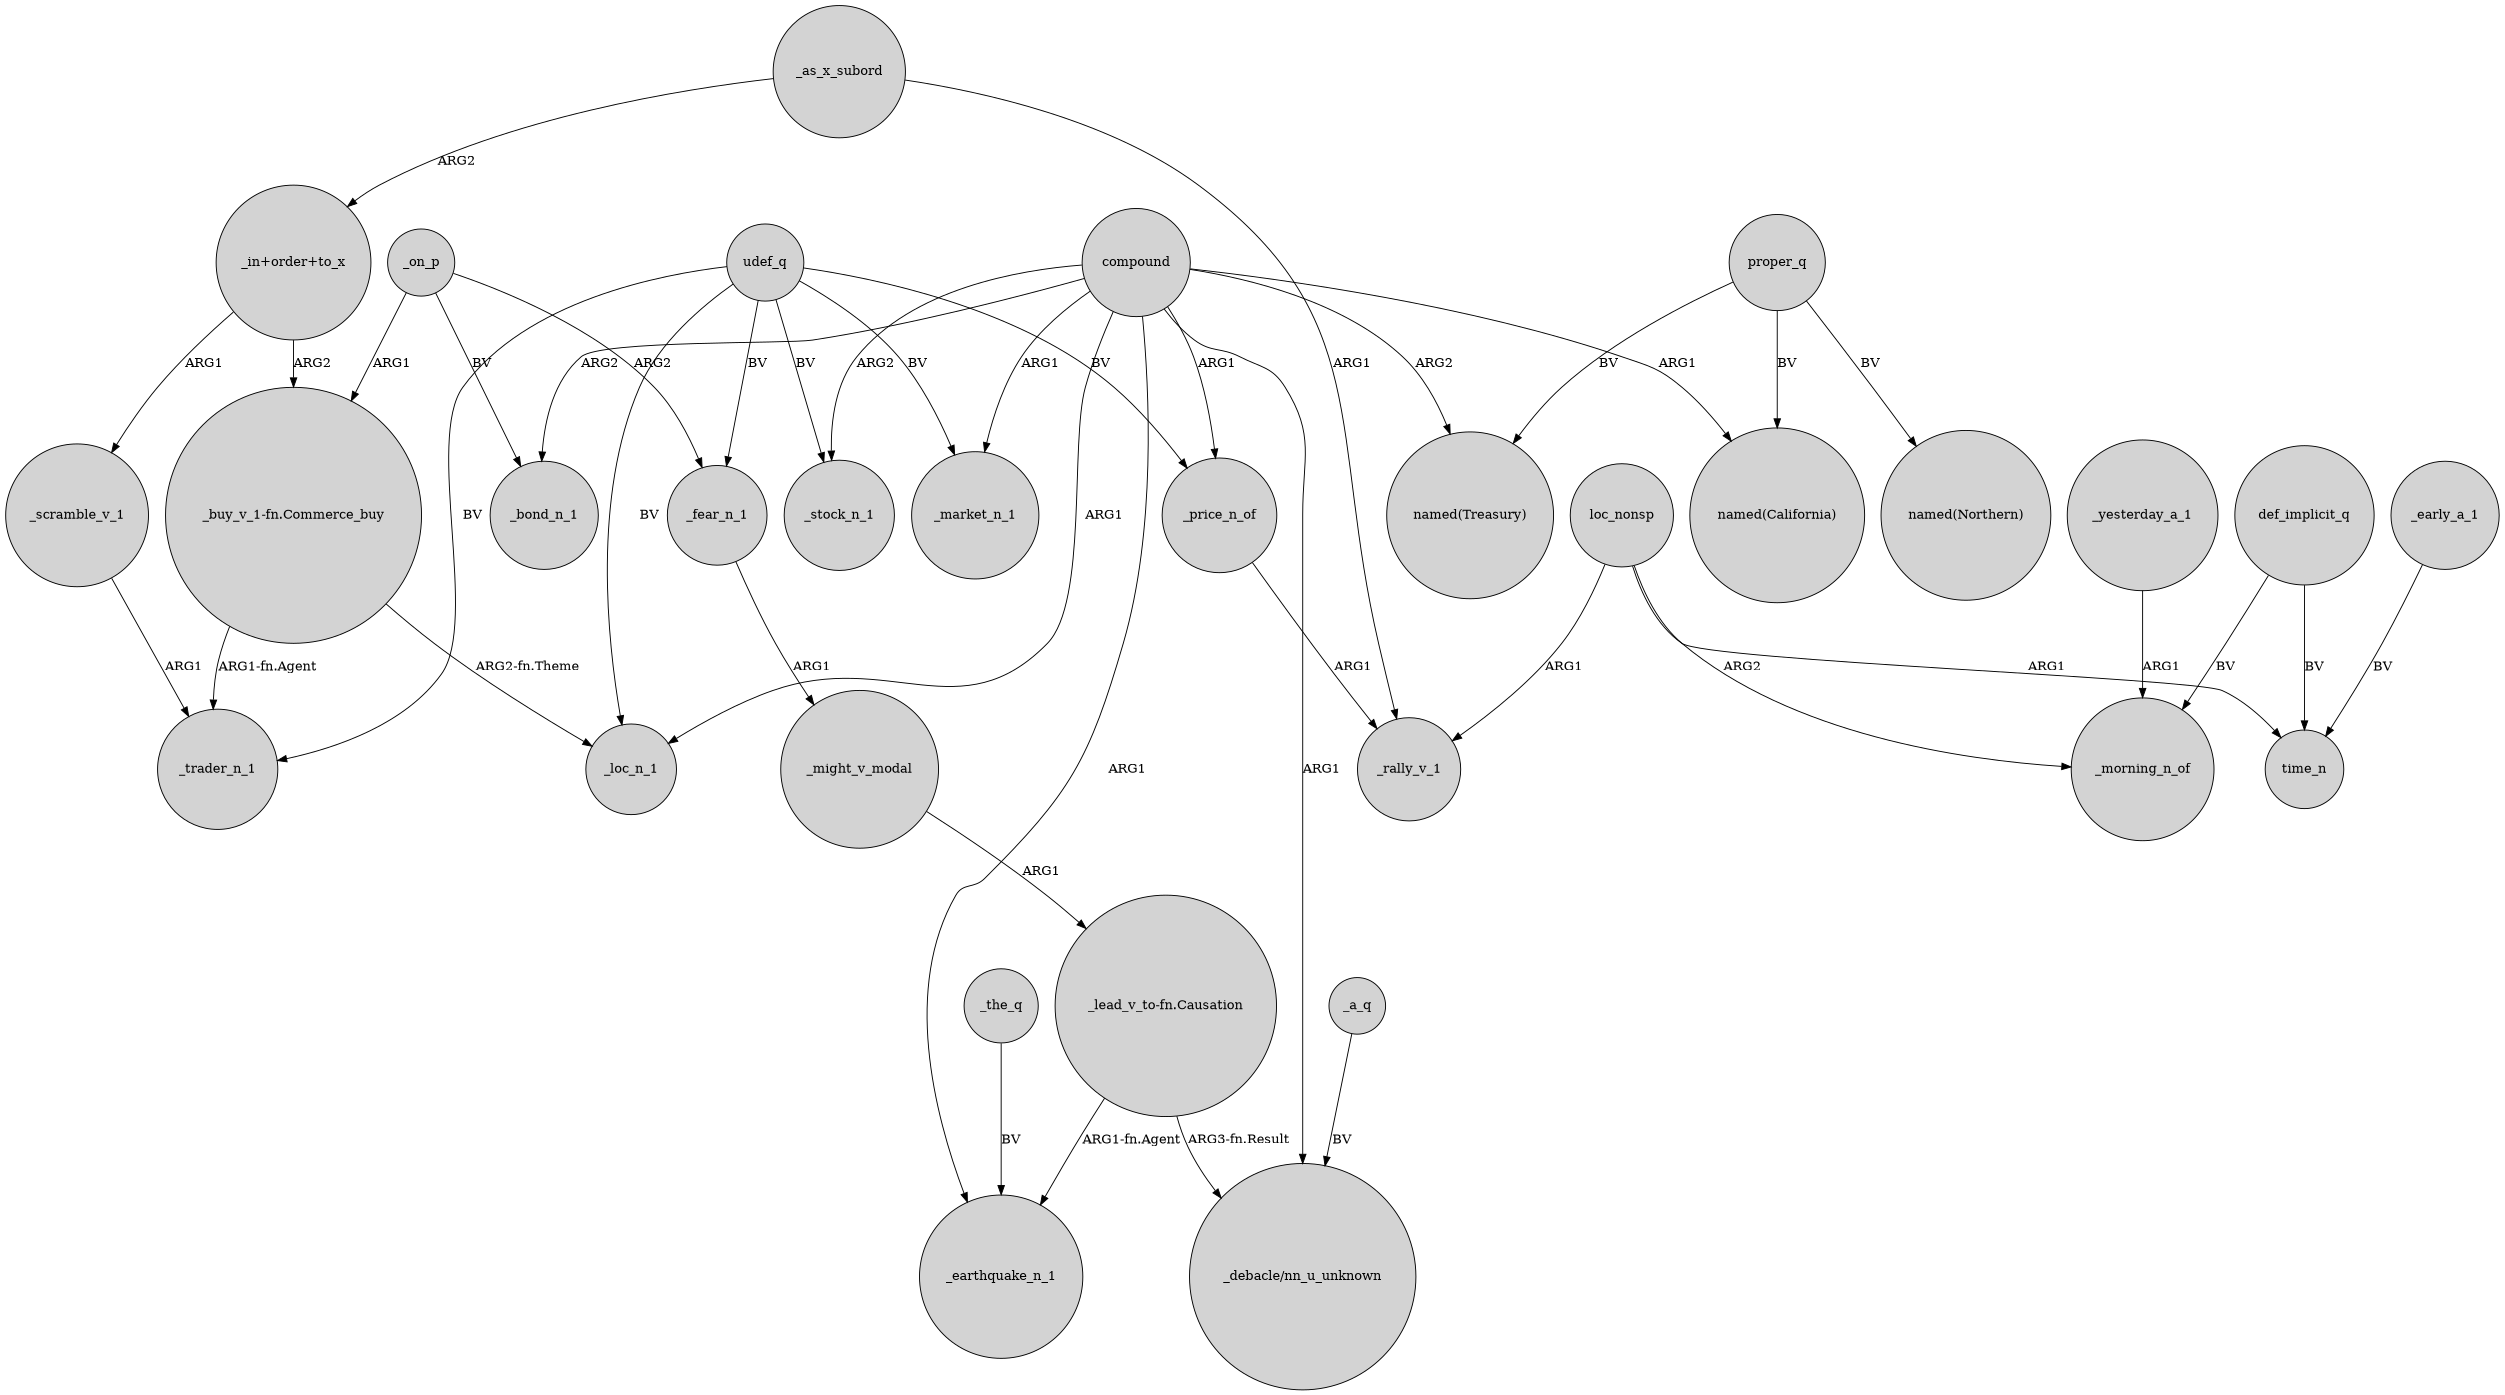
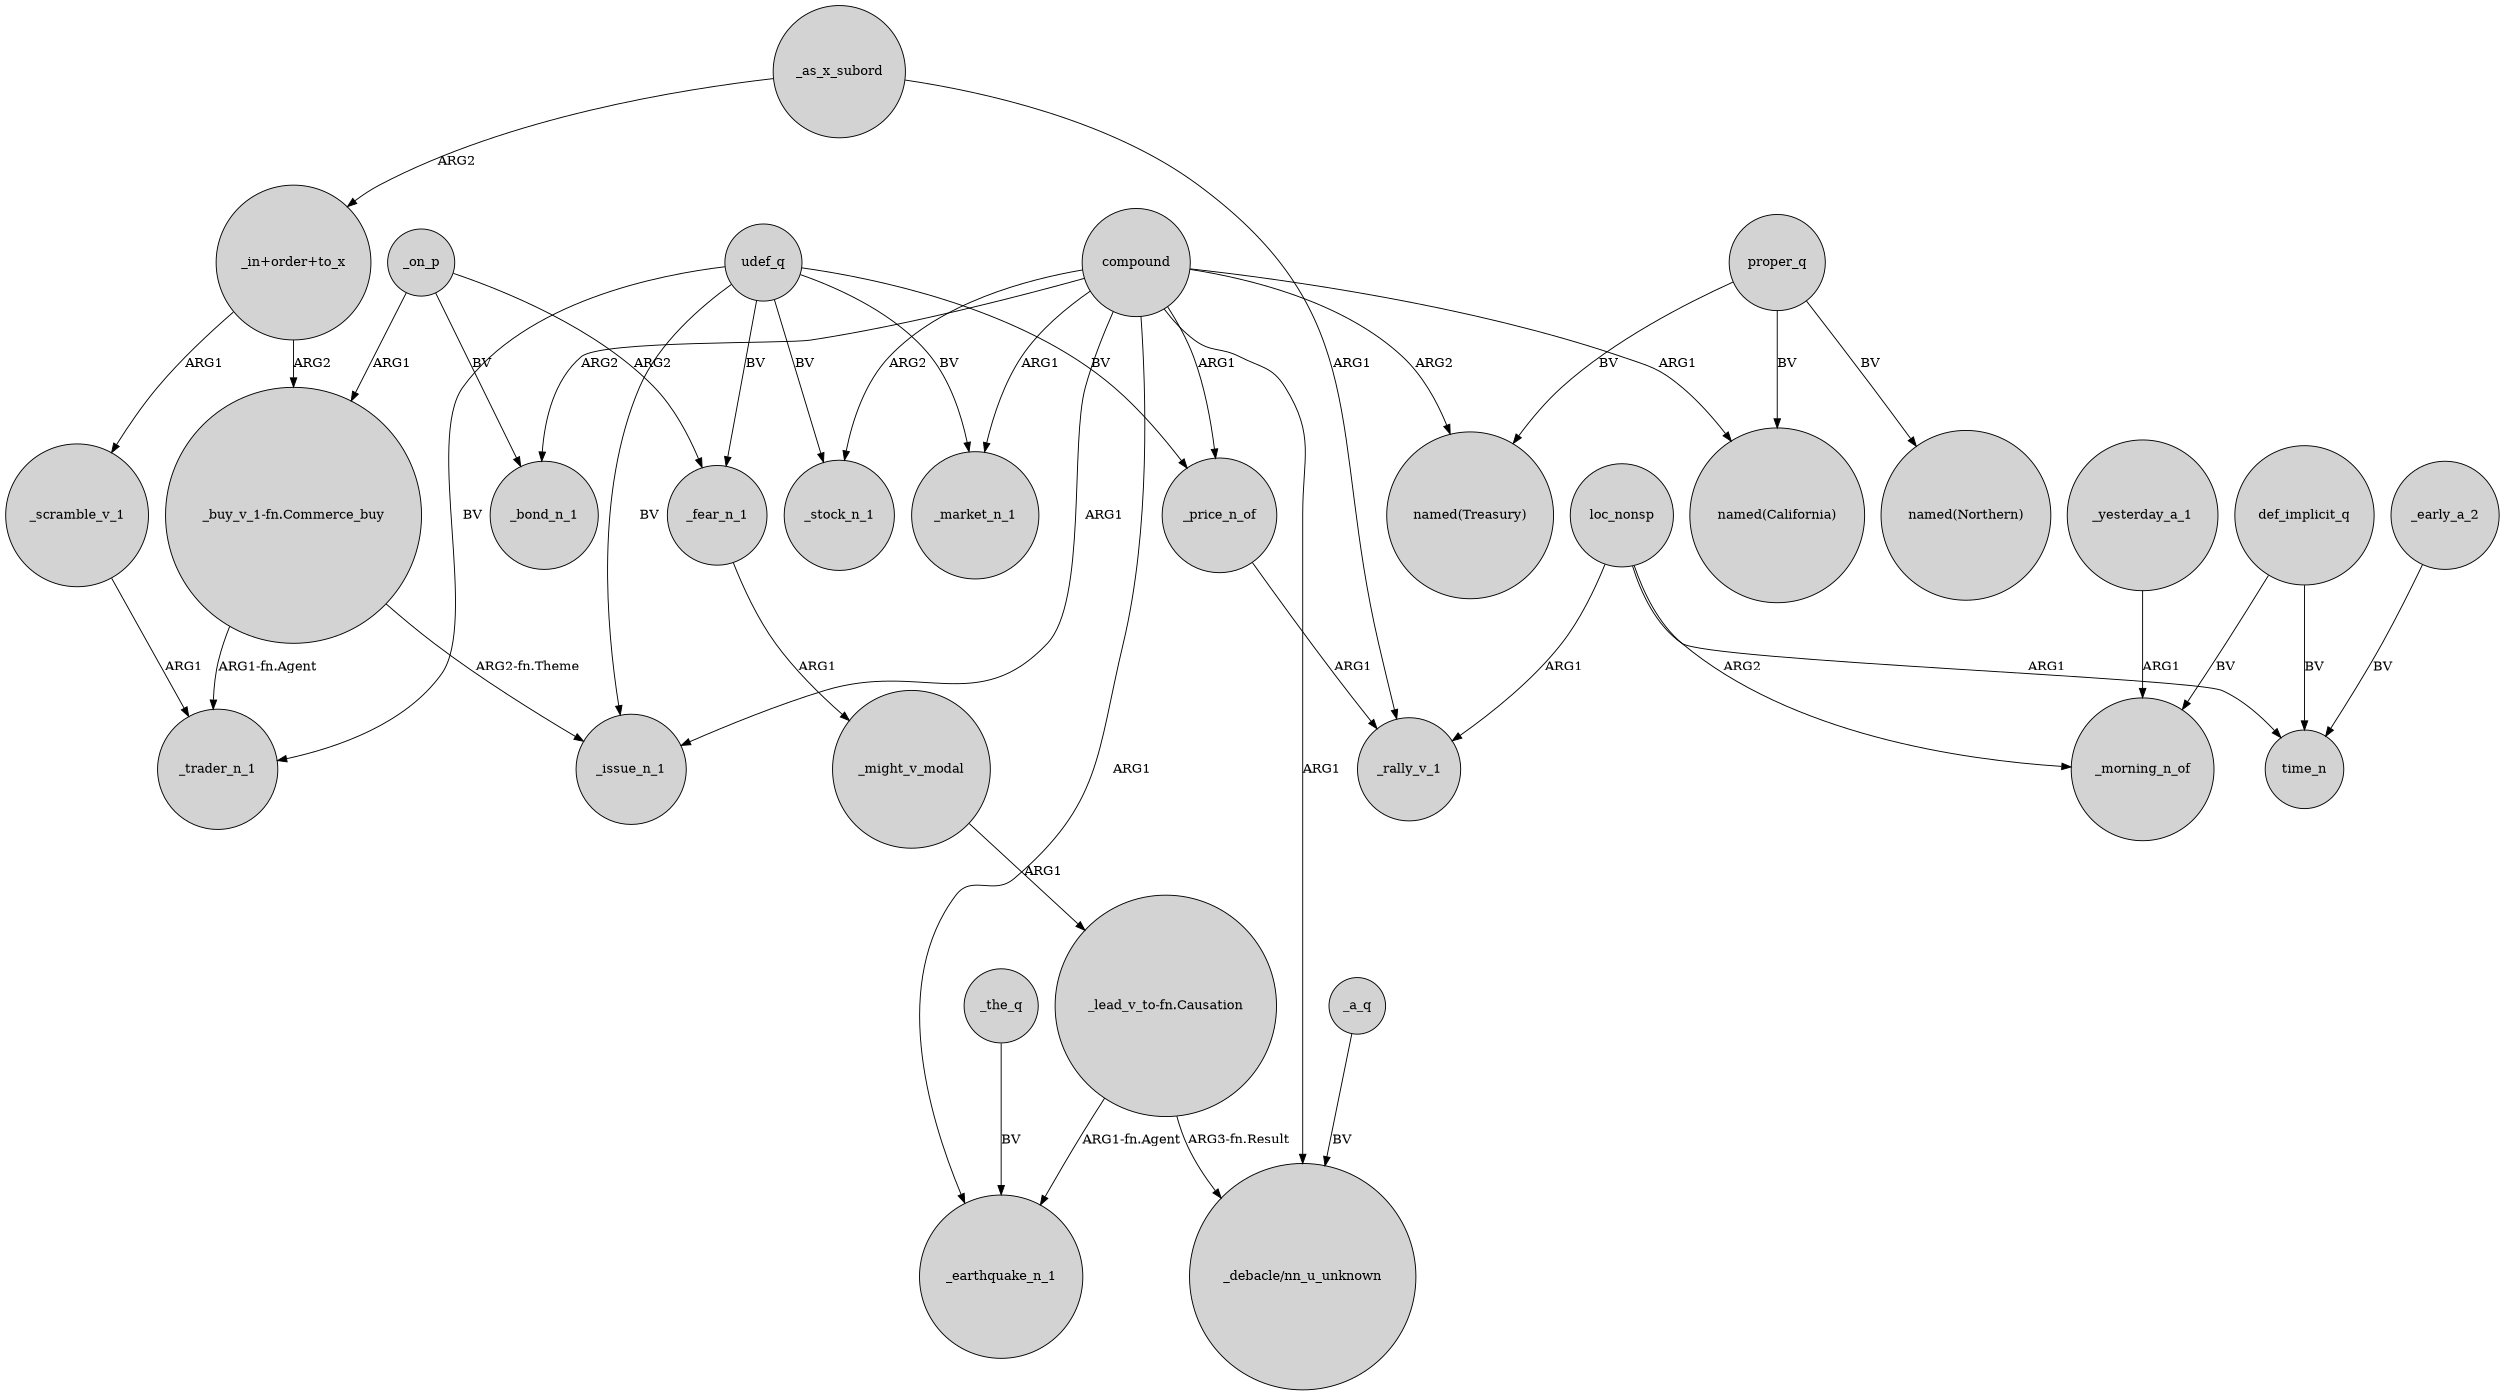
  digraph {
    node [shape=circle style=filled]
    _as_x_subord
    _rally_v_1
    "_in+order+to_x"
    "_buy_v_1-fn.Commerce_buy"
    _scramble_v_1
    _price_n_of
    _the_q
    _earthquake_n_1
    compound
    "named(Treasury)"
-   _issue_n_1 [label=_loc_n_1]
+   _issue_n_1
    "named(California)"
    _market_n_1
    "_debacle/nn_u_unknown"
    _stock_n_1
    _bond_n_1
    _fear_n_1
    _might_v_modal
    "_lead_v_to-fn.Causation"
    _yesterday_a_1
    _morning_n_of
    udef_q
    _trader_n_1
    _on_p
    proper_q
    "named(Northern)"
    loc_nonsp
    time_n
    _a_q
-   _early_a_1
+   _early_a_1 [label=_early_a_2]
    def_implicit_q
    _as_x_subord -> _rally_v_1 [label=ARG1]
    _as_x_subord -> "_in+order+to_x" [label=ARG2]
    "_in+order+to_x" -> "_buy_v_1-fn.Commerce_buy" [label=ARG2]
    "_in+order+to_x" -> _scramble_v_1 [label=ARG1]
    "_buy_v_1-fn.Commerce_buy" -> _issue_n_1 [label="ARG2-fn.Theme"]
    "_buy_v_1-fn.Commerce_buy" -> _trader_n_1 [label="ARG1-fn.Agent"]
    _scramble_v_1 -> _trader_n_1 [label=ARG1]
    _price_n_of -> _rally_v_1 [label=ARG1]
    _the_q -> _earthquake_n_1 [label=BV]
    compound -> _price_n_of [label=ARG1]
    compound -> _earthquake_n_1 [label=ARG1]
    compound -> "named(Treasury)" [label=ARG2]
    compound -> _issue_n_1 [label=ARG1]
    compound -> "named(California)" [label=ARG1]
    compound -> _market_n_1 [label=ARG1]
    compound -> "_debacle/nn_u_unknown" [label=ARG1]
    compound -> _stock_n_1 [label=ARG2]
    compound -> _bond_n_1 [label=ARG2]
    _fear_n_1 -> _might_v_modal [label=ARG1]
    _might_v_modal -> "_lead_v_to-fn.Causation" [label=ARG1]
    "_lead_v_to-fn.Causation" -> _earthquake_n_1 [label="ARG1-fn.Agent"]
    "_lead_v_to-fn.Causation" -> "_debacle/nn_u_unknown" [label="ARG3-fn.Result"]
    _yesterday_a_1 -> _morning_n_of [label=ARG1]
    udef_q -> _price_n_of [label=BV]
    udef_q -> _issue_n_1 [label=BV]
    udef_q -> _market_n_1 [label=BV]
    udef_q -> _stock_n_1 [label=BV]
    udef_q -> _fear_n_1 [label=BV]
    udef_q -> _trader_n_1 [label=BV]
    _on_p -> "_buy_v_1-fn.Commerce_buy" [label=ARG1]
    _on_p -> _bond_n_1 [label=BV]
    _on_p -> _fear_n_1 [label=ARG2]
    proper_q -> "named(Treasury)" [label=BV]
    proper_q -> "named(California)" [label=BV]
    proper_q -> "named(Northern)" [label=BV]
    loc_nonsp -> _rally_v_1 [label=ARG1]
    loc_nonsp -> _morning_n_of [label=ARG2]
    loc_nonsp -> time_n [label=ARG1]
    _a_q -> "_debacle/nn_u_unknown" [label=BV]
    _early_a_1 -> time_n [label=BV]
    def_implicit_q -> _morning_n_of [label=BV]
    def_implicit_q -> time_n [label=BV]
  }
